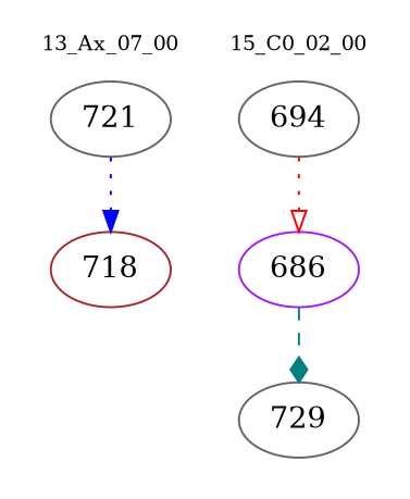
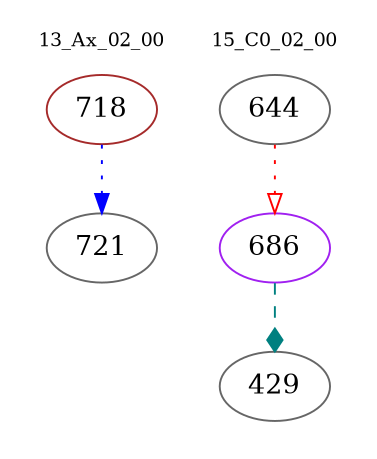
  digraph {
    node [color=gray40]
    edge [style=dotted]
    n1 [label=721]
    n2 [color=brown label=718]
-   n3 [label=694]
+   n3 [label=644]
    n4 [color=purple label=686]
-   n5 [label=729]
+   n5 [label=429]
    subgraph cluster_1 {
      color=white
      fontsize=10
-     label="13_Ax_07_00"
+     label="13_Ax_02_00"
      n1
      n2
    }
    subgraph cluster_2 {
      color=white
      fontsize=10
      label="15_C0_02_00"
      n3
      n4
      n5
    }
-   n1 -> n2 [arrowhead=normal color=blue]
+   n2 -> n1 [arrowhead=normal color=blue]
    n3 -> n4 [arrowhead=onormal color=red]
    n4 -> n5 [arrowhead=diamond color=teal style=dashed]
  }
